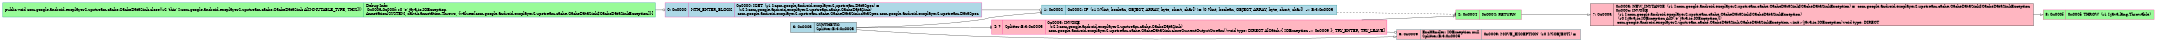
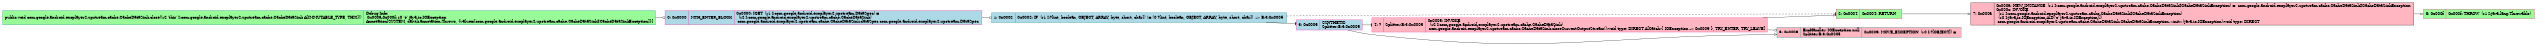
  digraph {
    rankdir=LR
    node [color=deeppink fillcolor=lightblue shape=record style=filled]
    edge [arrowhead=onormal]
    n1 [label="{0\:\ 0x0000|MTH_ENTER_BLOCK\l|0x0000: IGET  (r1 I:com.google.android.exoplayer2.upstream.DataSpec) = \l  (r2 I:com.google.android.exoplayer2.upstream.cache.CacheDataSink)\l com.google.android.exoplayer2.upstream.cache.CacheDataSink.dataSpec com.google.android.exoplayer2.upstream.DataSpec \l}"]
    n2 [color=teal label="{1\:\ 0x0002|0x0002: IF  (r1 I:?[int, boolean, OBJECT, ARRAY, byte, short, char]) != (0 ?[int, boolean, OBJECT, ARRAY, byte, short, char])  \-\> B:3:0x0005 \l}"]
    n3 [fillcolor=palegreen label="{2\:\ 0x0004|0x0004: RETURN   \l}"]
-   n4 [color=black label="{3\:\ 0x0005|SYNTHETIC\lSplitter:B:3:0x0005\l}"]
+   n4 [label="{3\:\ 0x0005|SYNTHETIC\lSplitter:B:3:0x0005\l}"]
    n5 [color=black fillcolor=lightpink label="{7\:\ 0x000a|0x000a: NEW_INSTANCE  (r1 I:com.google.android.exoplayer2.upstream.cache.CacheDataSink$CacheDataSinkException) =  com.google.android.exoplayer2.upstream.cache.CacheDataSink$CacheDataSinkException \l0x000c: INVOKE  \l  (r1 I:com.google.android.exoplayer2.upstream.cache.CacheDataSink$CacheDataSinkException)\l  (r0 I:java.io.IOException A[D('e' java.io.IOException)])\l com.google.android.exoplayer2.upstream.cache.CacheDataSink.CacheDataSinkException.\<init\>(java.io.IOException):void type: DIRECT \l}"]
    n6 [fillcolor=lightpink label="{4\:\ ?|Splitter:B:3:0x0005\l|0x0005: INVOKE  \l  (r2 I:com.google.android.exoplayer2.upstream.cache.CacheDataSink)\l com.google.android.exoplayer2.upstream.cache.CacheDataSink.closeCurrentOutputStream():void type: DIRECT A[Catch:\{ IOException \-\> 0x0009 \}, TRY_ENTER, TRY_LEAVE]\l}"]
    n7 [color=teal fillcolor=lightpink label="{6\:\ 0x0009|ExcHandler: IOException null\lSplitter:B:3:0x0005\l|0x0009: MOVE_EXCEPTION  (r0 I:?[OBJECT]) =  \l}"]
    n8 [fillcolor=palegreen label="{8\:\ 0x000f|0x000f: THROW  (r1 I:java.lang.Throwable) \l}"]
    n9 [color=teal fillcolor=palegreen label="{public void com.google.android.exoplayer2.upstream.cache.CacheDataSink.close((r2 'this' I:com.google.android.exoplayer2.upstream.cache.CacheDataSink A[IMMUTABLE_TYPE, THIS]))  | Debug Info:\l  0x000a\-0x000f: r0 'e' java.io.IOException\lAnnotation[SYSTEM, dalvik.annotation.Throws, \{value=[com.google.android.exoplayer2.upstream.cache.CacheDataSink$CacheDataSinkException]\}]\l}"]
    n1 -> n2 [arrowhead=odot]
    n2 -> n3 [arrowhead=tee style=dashed]
-   n4 -> n2 [arrowhead=tee]
+   n2 -> n4 [arrowhead=tee]
    n3 -> n5
    n4 -> n6 [arrowhead=tee]
    n4 -> n7
    n5 -> n8
    n6 -> n3
    n6 -> n7 [arrowhead=odot]
    n9 -> n1 [arrowhead=odot]
  }
